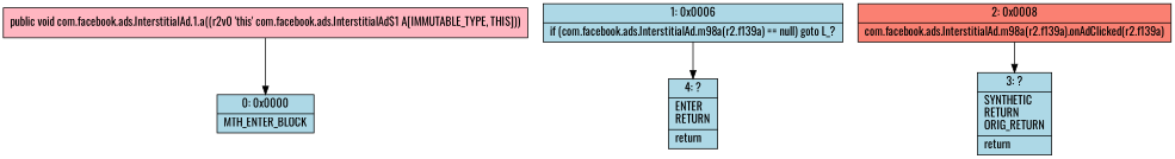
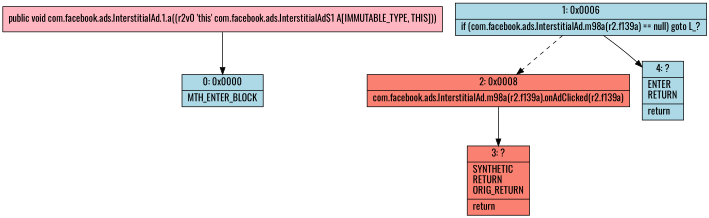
  digraph {
    fontname=Oswald
    node [fillcolor=lightblue fontname=Oswald shape=record style=filled]
    edge [fontname=Oswald]
    n1 [label="{0\:\ 0x0000|MTH_ENTER_BLOCK\l}"]
    n2 [label="{1\:\ 0x0006|if (com.facebook.ads.InterstitialAd.m98a(r2.f139a) == null) goto L_?\l}"]
    n3 [fillcolor=salmon label="{2\:\ 0x0008|com.facebook.ads.InterstitialAd.m98a(r2.f139a).onAdClicked(r2.f139a)\l}"]
    n4 [label="{4\:\ ?|ENTER\lRETURN\l|return\l}"]
-   n5 [label="{3\:\ ?|SYNTHETIC\lRETURN\lORIG_RETURN\l|return\l}"]
+   n5 [fillcolor=salmon label="{3\:\ ?|SYNTHETIC\lRETURN\lORIG_RETURN\l|return\l}"]
    n6 [fillcolor=lightpink label="{public void com.facebook.ads.InterstitialAd.1.a((r2v0 'this' com.facebook.ads.InterstitialAd$1 A[IMMUTABLE_TYPE, THIS])) }"]
+   n2 -> n3 [style=dashed]
    n2 -> n4
    n3 -> n5
    n6 -> n1
  }
